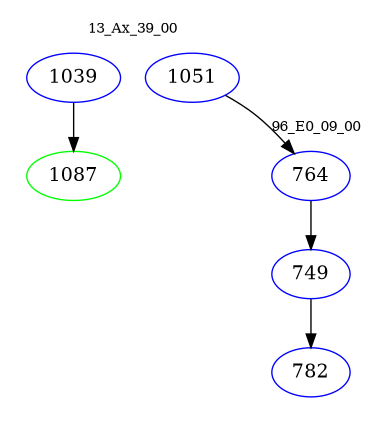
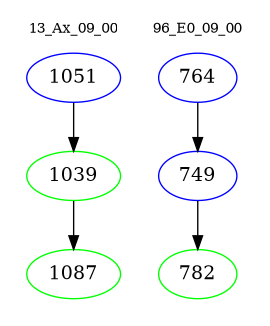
  digraph {
    node [color=blue]
    edge [color=black]
    n1 [label=1051]
-   n2 [label=1039]
+   n2 [color=green label=1039]
    n3 [color=green label=1087]
    n4 [label=764]
    n5 [label=749]
-   n6 [label=782]
+   n6 [color=green label=782]
    subgraph cluster_1 {
      color=white
      fontsize=10
-     label="13_Ax_39_00"
+     label="13_Ax_09_00"
      n1
      n2
      n3
    }
    subgraph cluster_2 {
      color=white
      fontsize=10
      label="96_E0_09_00"
      n4
      n5
      n6
    }
-   n1 -> n4
+   n1 -> n2
    n2 -> n3
    n4 -> n5
    n5 -> n6
  }
